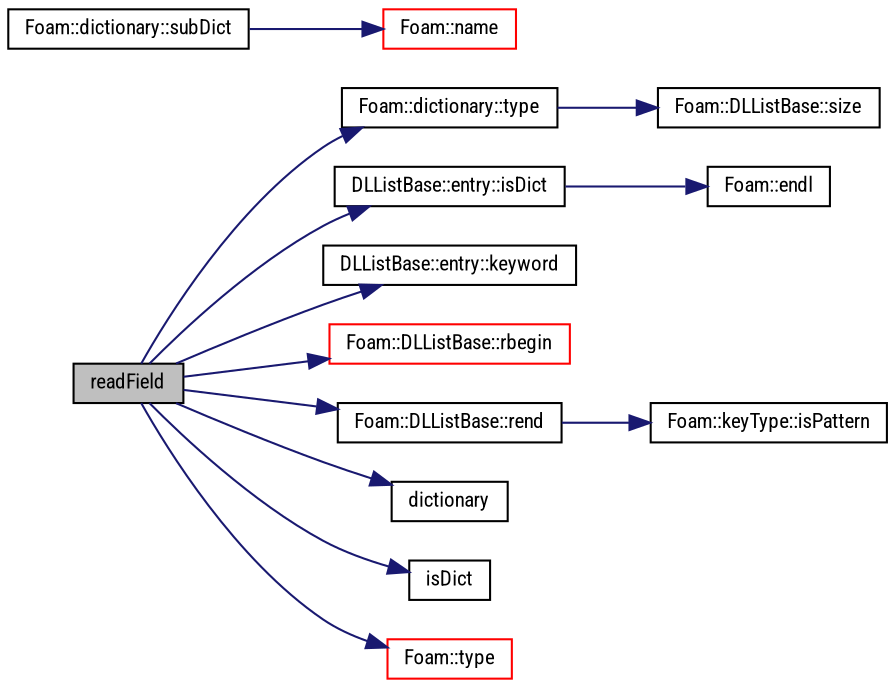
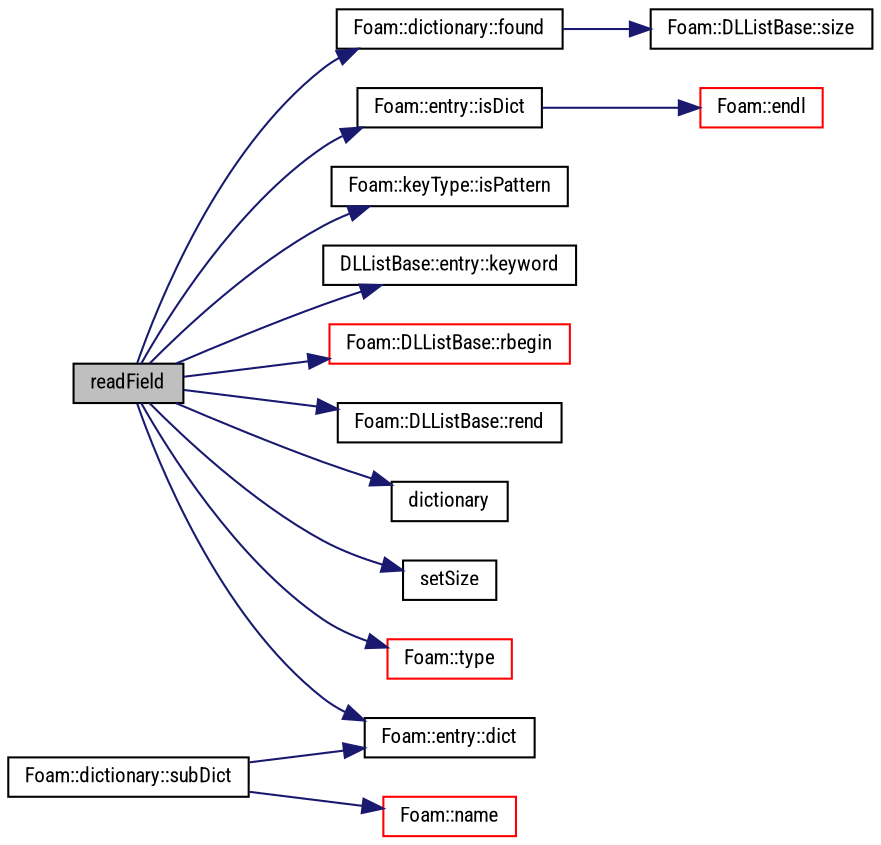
  digraph {
    fontname="Roboto Condensed"
    rankdir=LR
    node [color=black fontname="Roboto Condensed" fontsize=10 shape=record]
    edge [color=midnightblue fontname="Roboto Condensed" fontsize=10 labelfontname=FreeSans labelfontsize=10 style=solid]
    n1 [fillcolor=grey75 fontcolor=black height=0.2 label=readField style=filled width=0.4]
-   n3 [height=0.2 label="Foam::dictionary::type" width=0.4]
-   n4 [height=0.2 label="DLListBase::entry::isDict" width=0.4]
+   n2 [height=0.2 label="Foam::entry::dict" width=0.4]
+   n3 [height=0.2 label="Foam::dictionary::found" width=0.4]
+   n4 [height=0.2 label="Foam::entry::isDict" width=0.4]
    n5 [height=0.2 label="Foam::keyType::isPattern" width=0.4]
    n6 [height=0.2 label="DLListBase::entry::keyword" width=0.4]
    n7 [color=red height=0.2 label="Foam::DLListBase::rbegin" width=0.4]
    n8 [height=0.2 label="Foam::DLListBase::rend" width=0.4]
    n9 [height=0.2 label=dictionary width=0.4]
-   n10 [height=0.2 label=isDict width=0.4]
+   n10 [height=0.2 label=setSize width=0.4]
    n11 [color=red height=0.2 label="Foam::type" width=0.4]
-   n12 [height=0.2 label="Foam::endl" width=0.4]
+   n12 [color=red height=0.2 label="Foam::endl" width=0.4]
    n13 [height=0.2 label="Foam::DLListBase::size" width=0.4]
    n14 [color=red height=0.2 label="Foam::name" width=0.4]
    n15 [height=0.2 label="Foam::dictionary::subDict" width=0.4]
+   n1 -> n2
    n1 -> n3
    n1 -> n4
-   n8 -> n5
+   n1 -> n5
    n1 -> n6
    n1 -> n7
    n1 -> n8
    n1 -> n9
    n1 -> n10
    n1 -> n11
    n3 -> n13
    n4 -> n12
+   n15 -> n2
    n15 -> n14
  }
